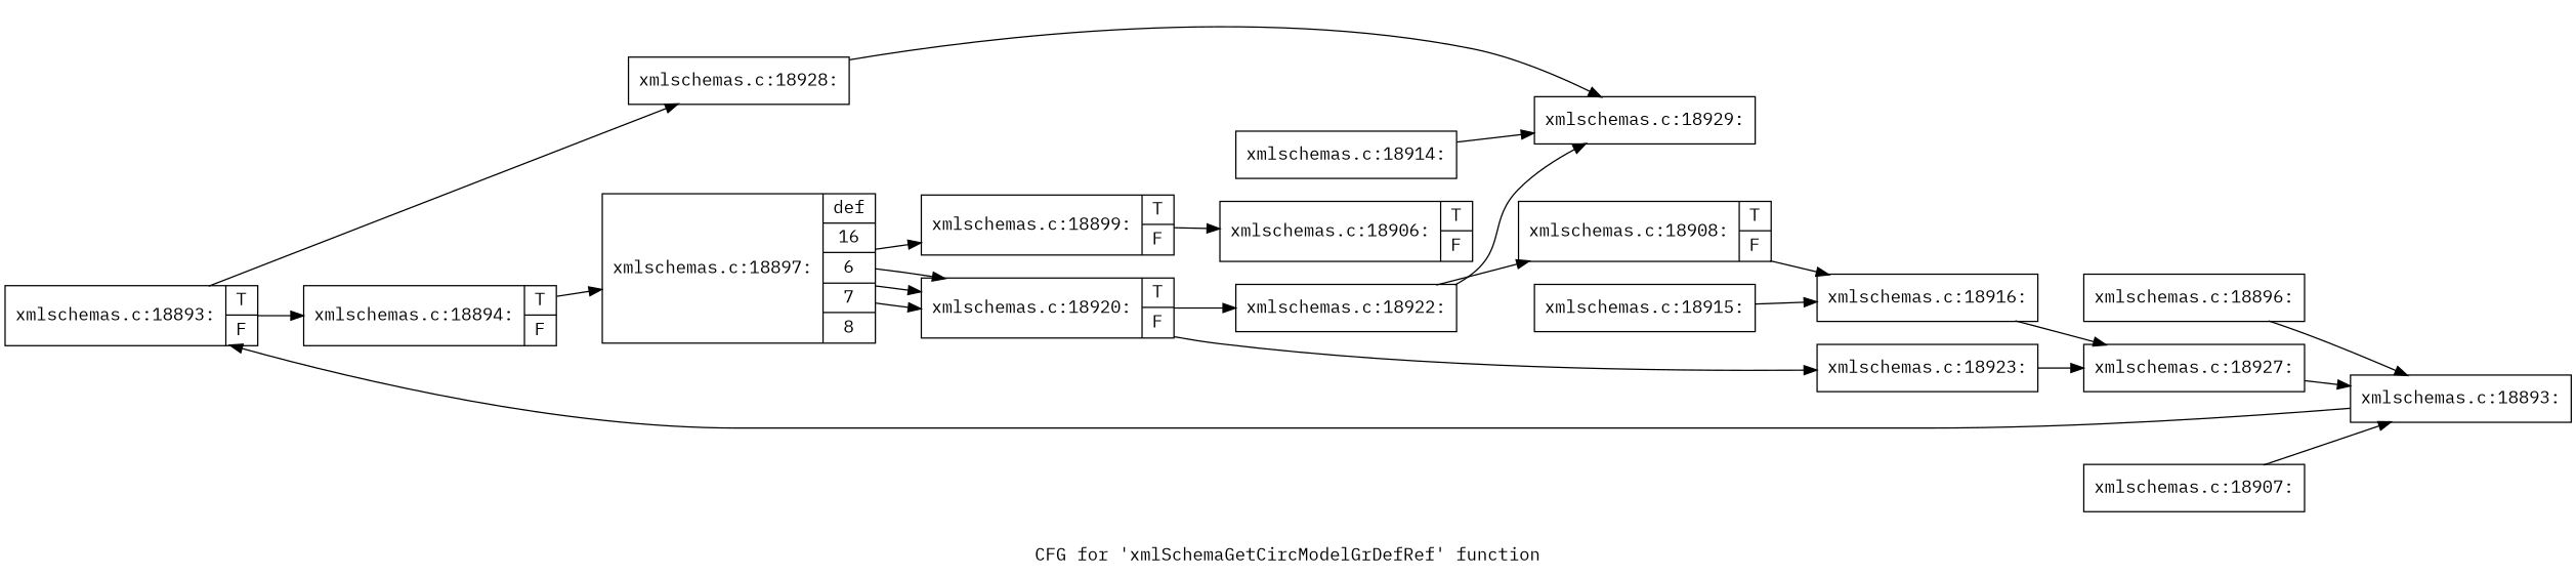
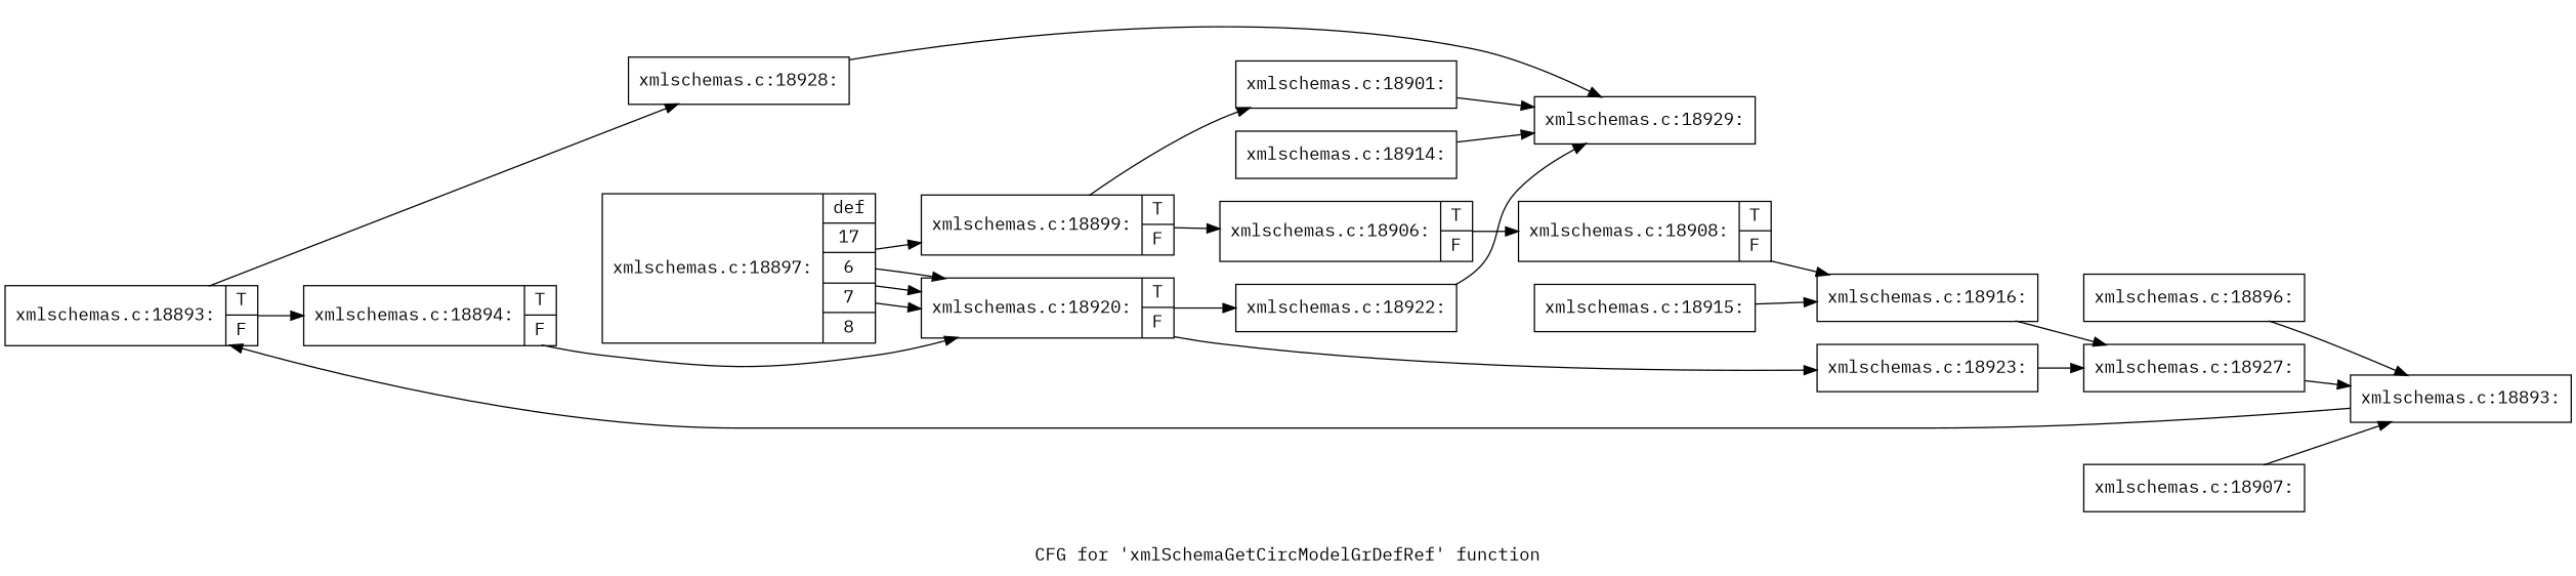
  digraph {
    fontname="IBM Plex Mono"
    label="CFG for 'xmlSchemaGetCircModelGrDefRef' function"
    rankdir=LR
    node [fontname="IBM Plex Mono" shape=record]
    edge [fontname="IBM Plex Mono"]
    n1 [label="{xmlschemas.c:18893:|{<s0>T|<s1>F}}"]
    n2 [label="{xmlschemas.c:18894:|{<s0>T|<s1>F}}"]
    n3 [label="{xmlschemas.c:18928:}"]
-   n4 [label="{xmlschemas.c:18897:|{<s0>def|<s1>16|<s2>6|<s3>7|<s4>8}}"]
+   n4 [label="{xmlschemas.c:18897:|{<s0>def|<s1>17|<s2>6|<s3>7|<s4>8}}"]
    n5 [label="{xmlschemas.c:18929:}"]
    n6 [label="{xmlschemas.c:18896:}"]
    n7 [label="{xmlschemas.c:18893:}"]
    n8 [label="{xmlschemas.c:18899:|{<s0>T|<s1>F}}"]
    n9 [label="{xmlschemas.c:18920:|{<s0>T|<s1>F}}"]
+   n10 [label="{xmlschemas.c:18901:}"]
    n11 [label="{xmlschemas.c:18906:|{<s0>T|<s1>F}}"]
    n12 [label="{xmlschemas.c:18922:}"]
    n13 [label="{xmlschemas.c:18923:}"]
    n14 [label="{xmlschemas.c:18927:}"]
    n15 [label="{xmlschemas.c:18908:|{<s0>T|<s1>F}}"]
    n16 [label="{xmlschemas.c:18907:}"]
    n17 [label="{xmlschemas.c:18916:}"]
    n18 [label="{xmlschemas.c:18914:}"]
    n19 [label="{xmlschemas.c:18915:}"]
    n1 -> n2
    n1 -> n3
-   n2 -> n4
+   n2 -> n9
    n3 -> n5
    n4 -> n8
    n4 -> n9
    n4 -> n9
    n4 -> n9
    n6 -> n7
    n7 -> n1
+   n8 -> n10
    n8 -> n11
    n9 -> n12
    n9 -> n13
-   n12 -> n15
+   n10 -> n5
+   n11 -> n15
    n12 -> n5
    n13 -> n14
    n14 -> n7
    n15 -> n17
    n16 -> n7
    n17 -> n14
    n18 -> n5
    n19 -> n17
  }
